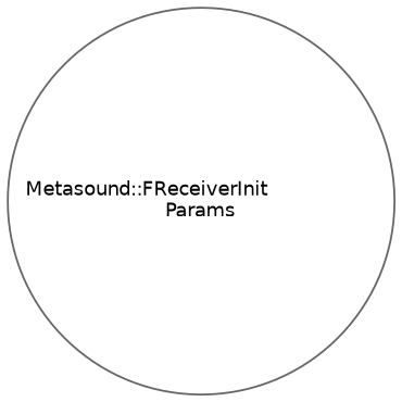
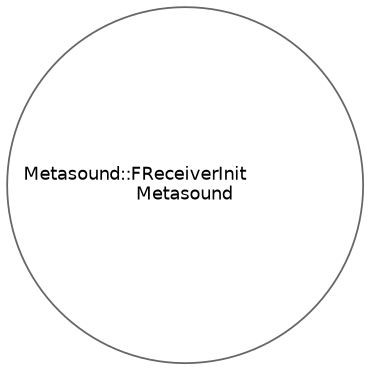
  digraph {
    rankdir=TB
-   n1 [color=grey40 fillcolor=white fontname=Helvetica fontsize=10 height=0.2 label="Metasound::FReceiverInit\lParams" shape=circle style=filled width=0.4]
+   n1 [color=grey40 fillcolor=white fontname=Helvetica fontsize=10 height=0.2 label="Metasound::FReceiverInit\lMetasound" shape=circle style=filled width=0.4]
  }
